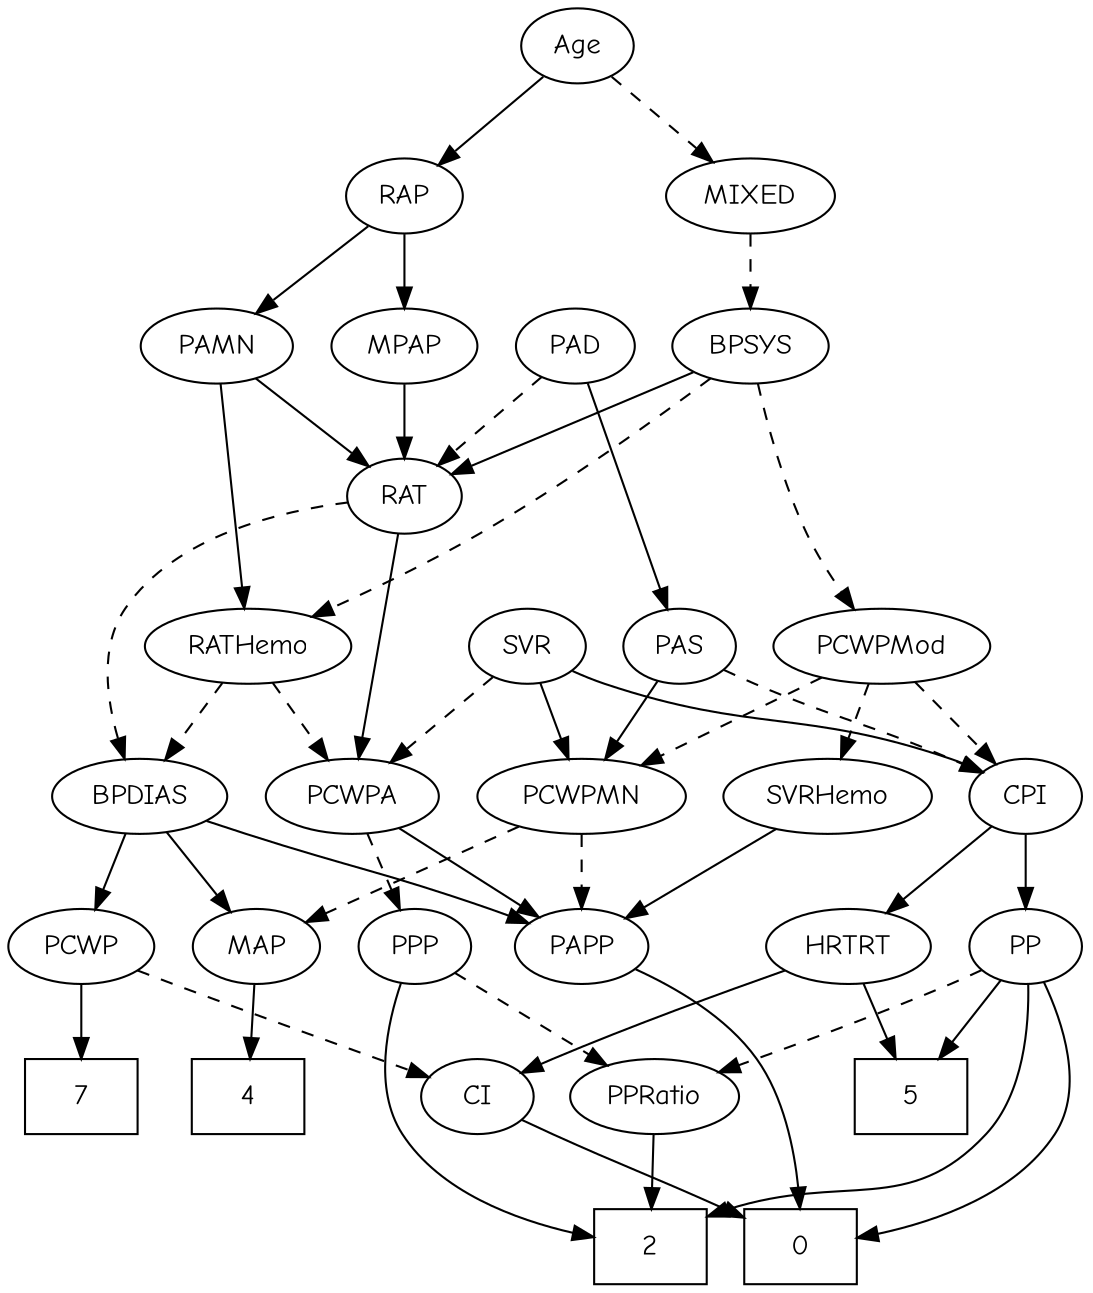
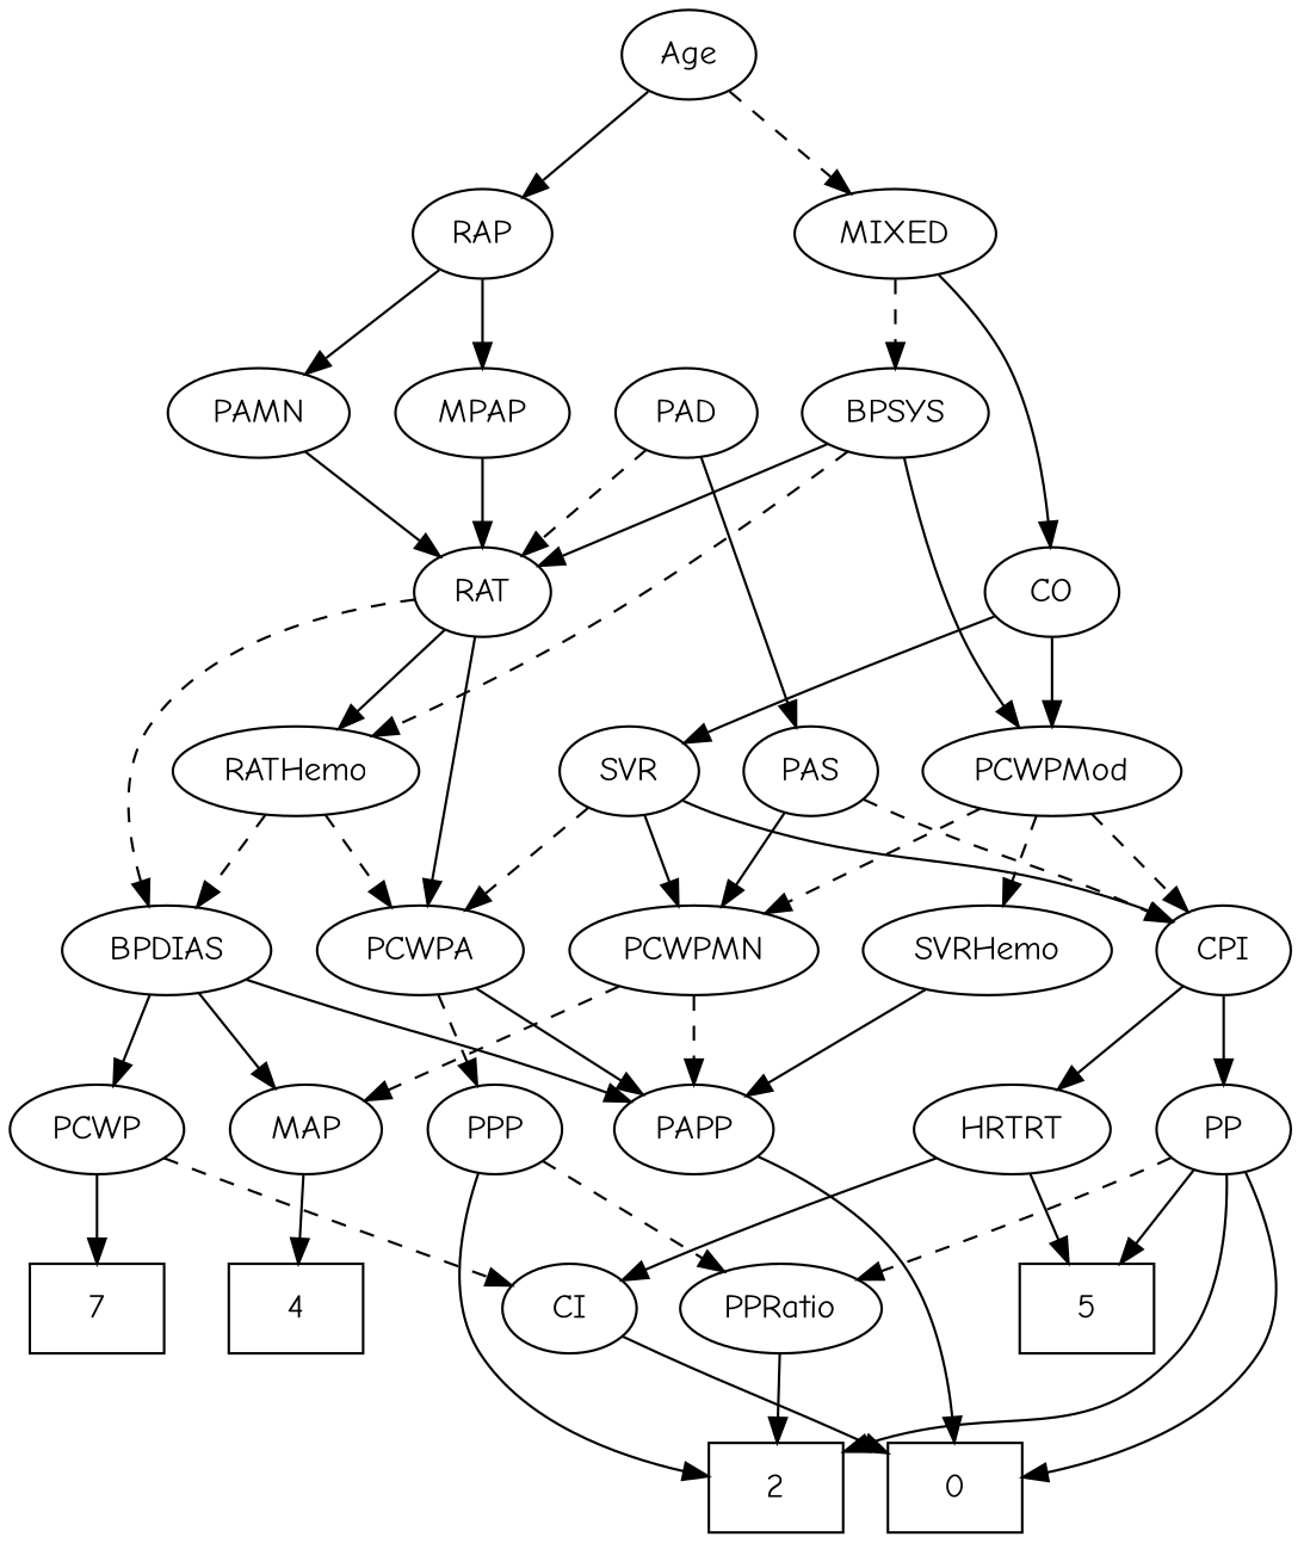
  strict digraph {
    fontname="Comic Neue"
    node [fontname="Comic Neue"]
    edge [fontname="Comic Neue" style=solid]
    n1 [height=0.5 label=0 shape=box width=0.75]
    2 [height=0.5 shape=box width=0.75]
    n3 [height=0.5 label=7 shape=box width=0.75]
    4 [height=0.5 shape=box width=0.75]
    5 [height=0.5 shape=box width=0.75]
    Age [height=0.5 width=0.75]
    RAP [height=0.5 width=0.77632]
    MIXED [height=0.5 width=1.1193]
    PAMN [height=0.5 width=1.011]
    MPAP [height=0.5 width=0.97491]
    BPSYS [height=0.5 width=1.0471]
+   CO [height=0.5 width=0.75]
    PAD [height=0.5 width=0.79437]
    RAT [height=0.5 width=0.75827]
    PAS [height=0.5 width=0.75]
    RATHemo [height=0.5 width=1.3721]
    PCWPMod [height=0.5 width=1.4443]
    SVR [height=0.5 width=0.77632]
    PCWPA [height=0.5 width=1.1555]
    BPDIAS [height=0.5 width=1.1735]
    CPI [height=0.5 width=0.75]
    PCWPMN [height=0.5 width=1.3902]
    SVRHemo [height=0.5 width=1.3902]
    PAPP [height=0.5 width=0.88464]
    PPP [height=0.5 width=0.75]
    MAP [height=0.5 width=0.84854]
    PCWP [height=0.5 width=0.97491]
    PP [height=0.5 width=0.75]
    HRTRT [height=0.5 width=1.1013]
    PPRatio [height=0.5 width=1.1013]
    CI [height=0.5 width=0.75]
    Age -> RAP
    Age -> MIXED [style=dashed]
    RAP -> PAMN
    RAP -> MPAP
    MIXED -> BPSYS [style=dashed]
+   MIXED -> CO
    PAMN -> RAT
-   PAMN -> RATHemo
+   RAT -> RATHemo
    MPAP -> RAT
    BPSYS -> RAT
    BPSYS -> RATHemo [style=dashed]
-   BPSYS -> PCWPMod [style=dashed]
+   BPSYS -> PCWPMod
+   CO -> PCWPMod
+   CO -> SVR
    PAD -> RAT [style=dashed]
    PAD -> PAS
    RAT -> PCWPA
    RAT -> BPDIAS [style=dashed]
    PAS -> CPI [style=dashed]
    PAS -> PCWPMN
    RATHemo -> PCWPA [style=dashed]
    RATHemo -> BPDIAS [style=dashed]
    PCWPMod -> CPI [style=dashed]
    PCWPMod -> PCWPMN [style=dashed]
    PCWPMod -> SVRHemo [style=dashed]
    SVR -> PCWPA [style=dashed]
    SVR -> CPI
    SVR -> PCWPMN
    PCWPA -> PAPP
    PCWPA -> PPP [style=dashed]
    BPDIAS -> PAPP
    BPDIAS -> MAP
    BPDIAS -> PCWP
    CPI -> PP
    CPI -> HRTRT
    PCWPMN -> PAPP [style=dashed]
    PCWPMN -> MAP [style=dashed]
    SVRHemo -> PAPP
    PAPP -> n1
    PPP -> 2
    PPP -> PPRatio [style=dashed]
    MAP -> 4
    PCWP -> n3
    PCWP -> CI [style=dashed]
    PP -> n1
    PP -> 2
    PP -> 5
    PP -> PPRatio [style=dashed]
    HRTRT -> 5
    HRTRT -> CI
    PPRatio -> 2
    CI -> n1
  }
